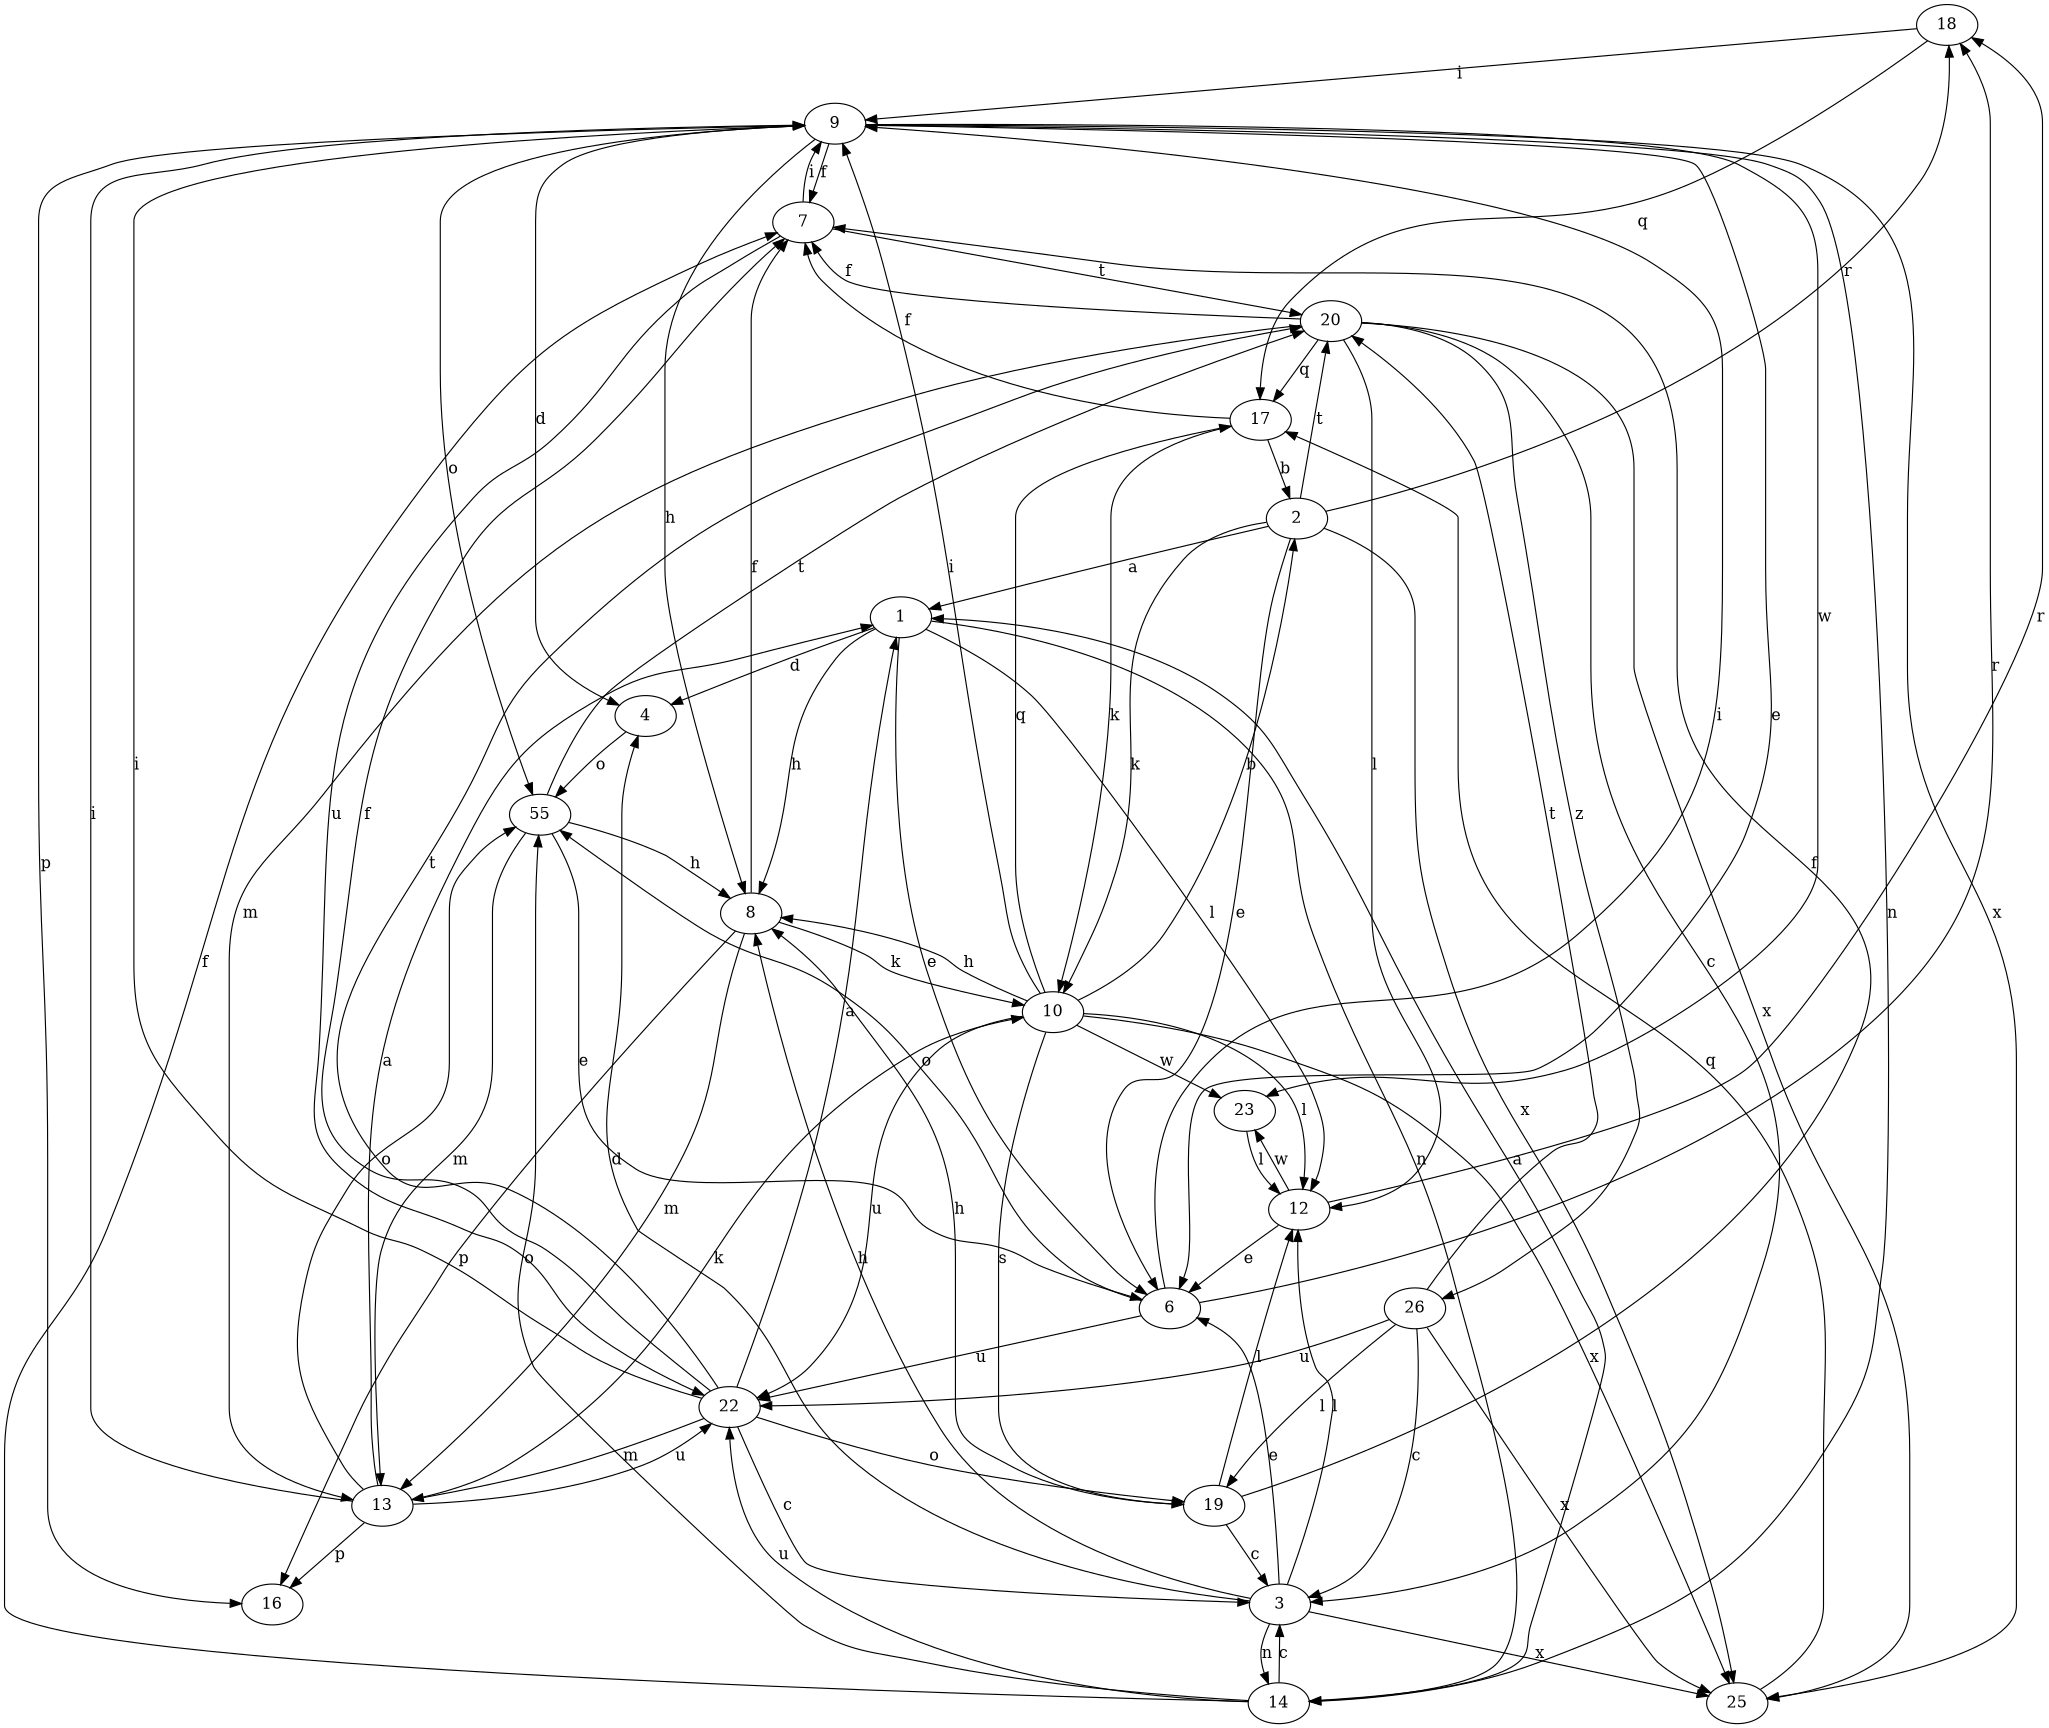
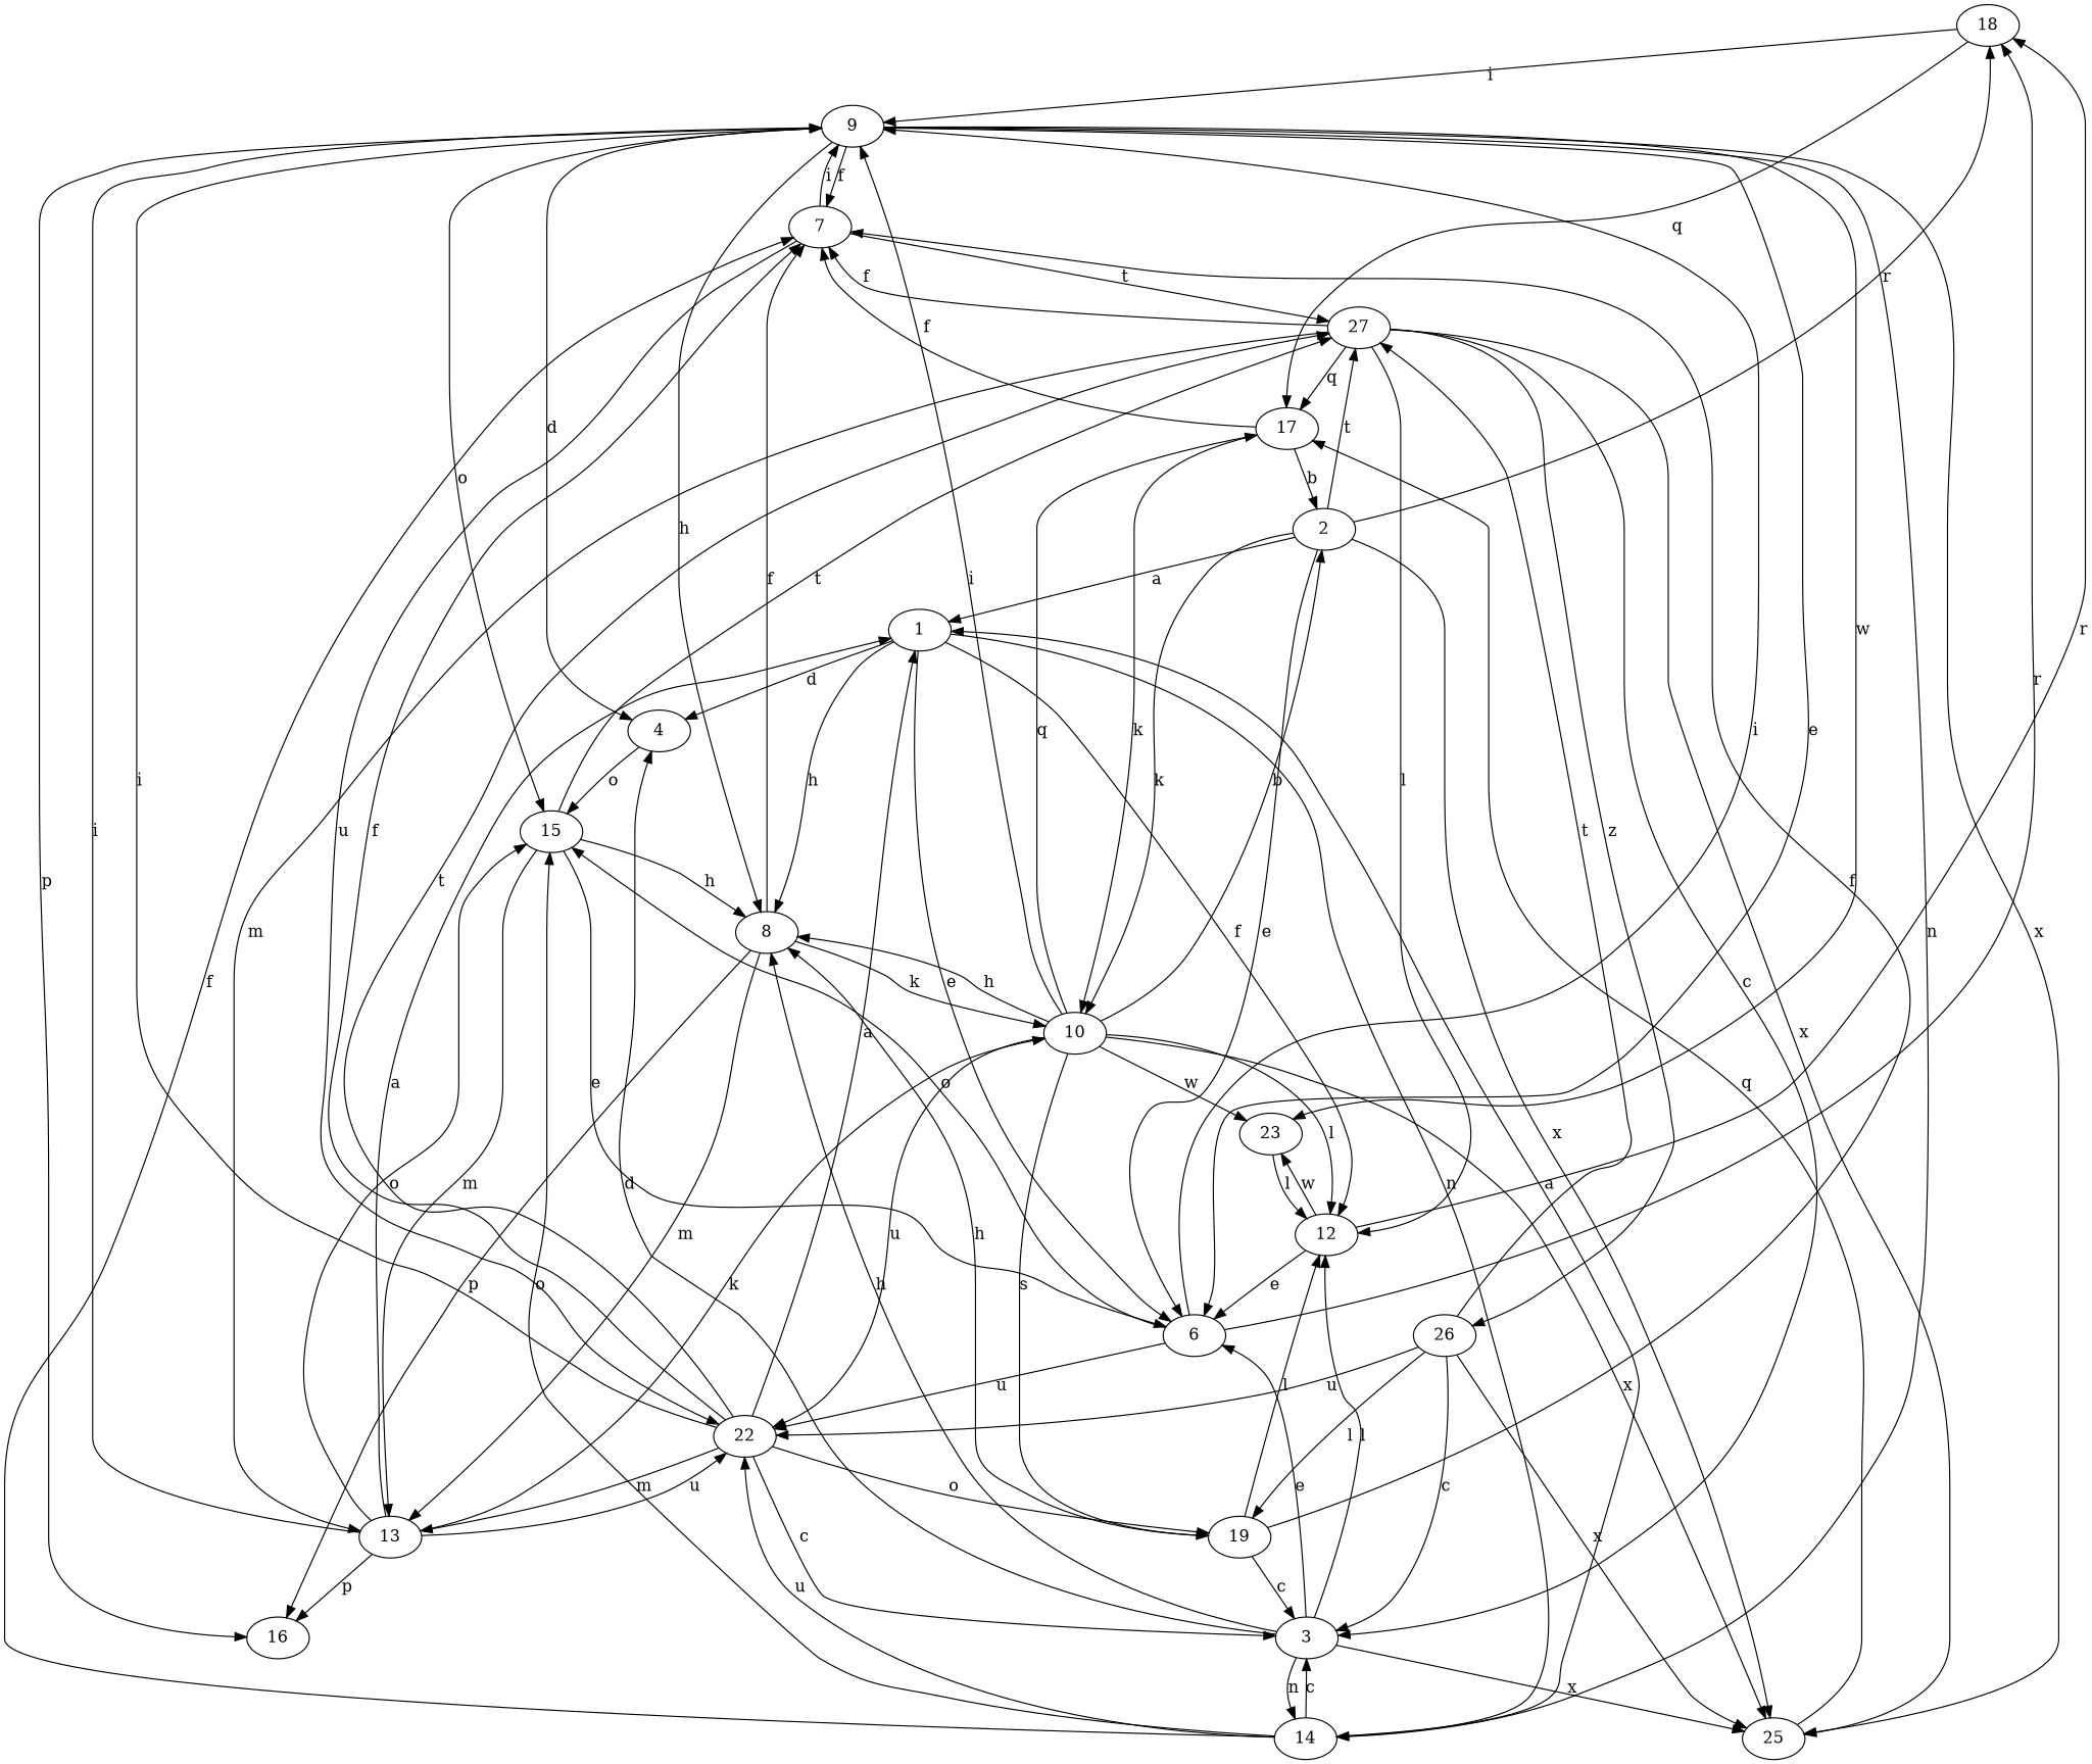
  strict digraph {
    18
    9
    17
    22
    1
-   20
+   20 [label=27]
    3
    7
    13
    19
    4
    6
    8
    12
    14
-   15 [label=55]
+   15
    16
    10
    23
    2
    25
    26
    18 -> 9 [label=i]
    18 -> 17 [label=q]
    9 -> 7 [label=f]
    9 -> 4 [label=d]
    9 -> 6 [label=e]
    9 -> 8 [label=h]
    9 -> 14 [label=n]
    9 -> 15 [label=o]
    9 -> 16 [label=p]
    9 -> 23 [label=w]
    9 -> 25 [label=x]
    17 -> 7 [label=f]
    17 -> 10 [label=k]
    17 -> 2 [label=b]
    22 -> 9 [label=i]
    22 -> 1 [label=a]
    22 -> 20 [label=t]
    22 -> 3 [label=c]
    22 -> 7 [label=f]
    22 -> 13 [label=m]
    22 -> 19 [label=o]
    1 -> 4 [label=d]
    1 -> 6 [label=e]
    1 -> 8 [label=h]
-   1 -> 12 [label=l]
+   1 -> 12 [label=f]
    1 -> 14 [label=n]
    20 -> 17 [label=q]
    20 -> 3 [label=c]
    20 -> 7 [label=f]
    20 -> 13 [label=m]
    20 -> 12 [label=l]
    20 -> 25 [label=x]
    20 -> 26 [label=z]
    3 -> 4 [label=d]
    3 -> 6 [label=e]
    3 -> 8 [label=h]
    3 -> 12 [label=l]
    3 -> 14 [label=n]
    3 -> 25 [label=x]
    7 -> 9 [label=i]
    7 -> 22 [label=u]
    7 -> 20 [label=t]
    13 -> 9 [label=i]
    13 -> 22 [label=u]
    13 -> 1 [label=a]
    13 -> 15 [label=o]
    13 -> 16 [label=p]
    13 -> 10 [label=k]
    19 -> 3 [label=c]
    19 -> 7 [label=f]
    19 -> 8 [label=h]
    19 -> 12 [label=l]
    4 -> 15 [label=o]
    6 -> 18 [label=r]
    6 -> 9 [label=i]
    6 -> 22 [label=u]
    6 -> 15 [label=o]
    8 -> 7 [label=f]
    8 -> 13 [label=m]
    8 -> 16 [label=p]
    8 -> 10 [label=k]
    12 -> 18 [label=r]
    12 -> 6 [label=e]
    12 -> 23 [label=w]
    14 -> 22 [label=u]
    14 -> 1 [label=a]
    14 -> 3 [label=c]
    14 -> 7 [label=f]
    14 -> 15 [label=o]
    15 -> 20 [label=t]
    15 -> 13 [label=m]
    15 -> 6 [label=e]
    15 -> 8 [label=h]
    10 -> 9 [label=i]
    10 -> 17 [label=q]
    10 -> 22 [label=u]
    10 -> 19 [label=s]
    10 -> 8 [label=h]
    10 -> 12 [label=l]
    10 -> 23 [label=w]
    10 -> 2 [label=b]
    10 -> 25 [label=x]
    23 -> 12 [label=l]
    2 -> 18 [label=r]
    2 -> 1 [label=a]
    2 -> 20 [label=t]
    2 -> 6 [label=e]
    2 -> 10 [label=k]
    2 -> 25 [label=x]
    25 -> 17 [label=q]
    26 -> 22 [label=u]
    26 -> 20 [label=t]
    26 -> 3 [label=c]
    26 -> 19 [label=l]
    26 -> 25 [label=x]
  }
